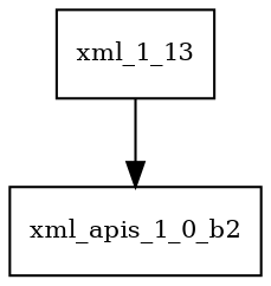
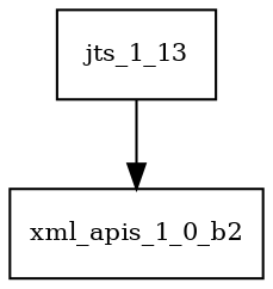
  digraph {
    node [fontsize=10.0 shape=box]
-   jts_1_13 [label=xml_1_13]
+   jts_1_13
    xml_apis_1_0_b2
    jts_1_13 -> xml_apis_1_0_b2
  }
